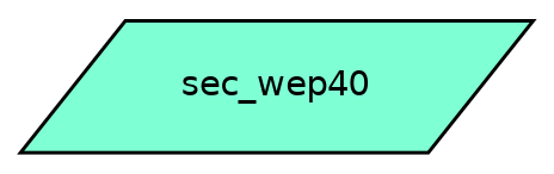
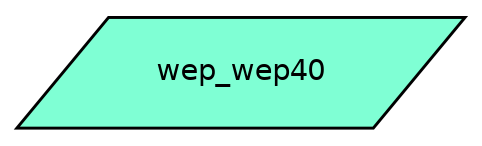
  digraph {
    rankdir=LR
-   n1 [color=black fillcolor=aquamarine fontname=Helvetica fontsize=10 height=0.2 label=sec_wep40 shape=parallelogram style=filled width=0.4]
+   n1 [color=black fillcolor=aquamarine fontname=Helvetica fontsize=10 height=0.2 label=wep_wep40 shape=parallelogram style=filled width=0.4]
  }
